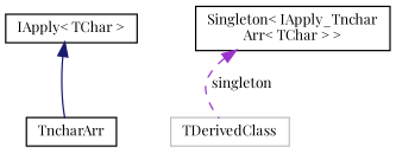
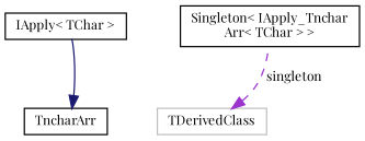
  digraph {
    fontname="Playfair Display"
    node [color=black fillcolor=white fontname="Playfair Display" fontsize=10 shape=record style=filled]
    edge [dir=back fontname="Playfair Display" fontsize=10 labelfontname=Helvetica labelfontsize=10]
    n1 [height=0.2 label="IApply\< TChar \>" width=0.4]
    n2 [height=0.2 label=TncharArr width=0.4]
    n3 [height=0.2 label="Singleton\< IApply_Tnchar\lArr\< TChar \> \>" width=0.4]
    n4 [color=grey75 height=0.2 label=TDerivedClass width=0.4]
-   n1 -> n2 [color=midnightblue style=solid]
-   n3 -> n4 [color=darkorchid3 label=" singleton" style=dashed]
+   n2 -> n1 [color=midnightblue style=solid]
+   n4 -> n3 [color=darkorchid3 label=" singleton" style=dashed]
  }
